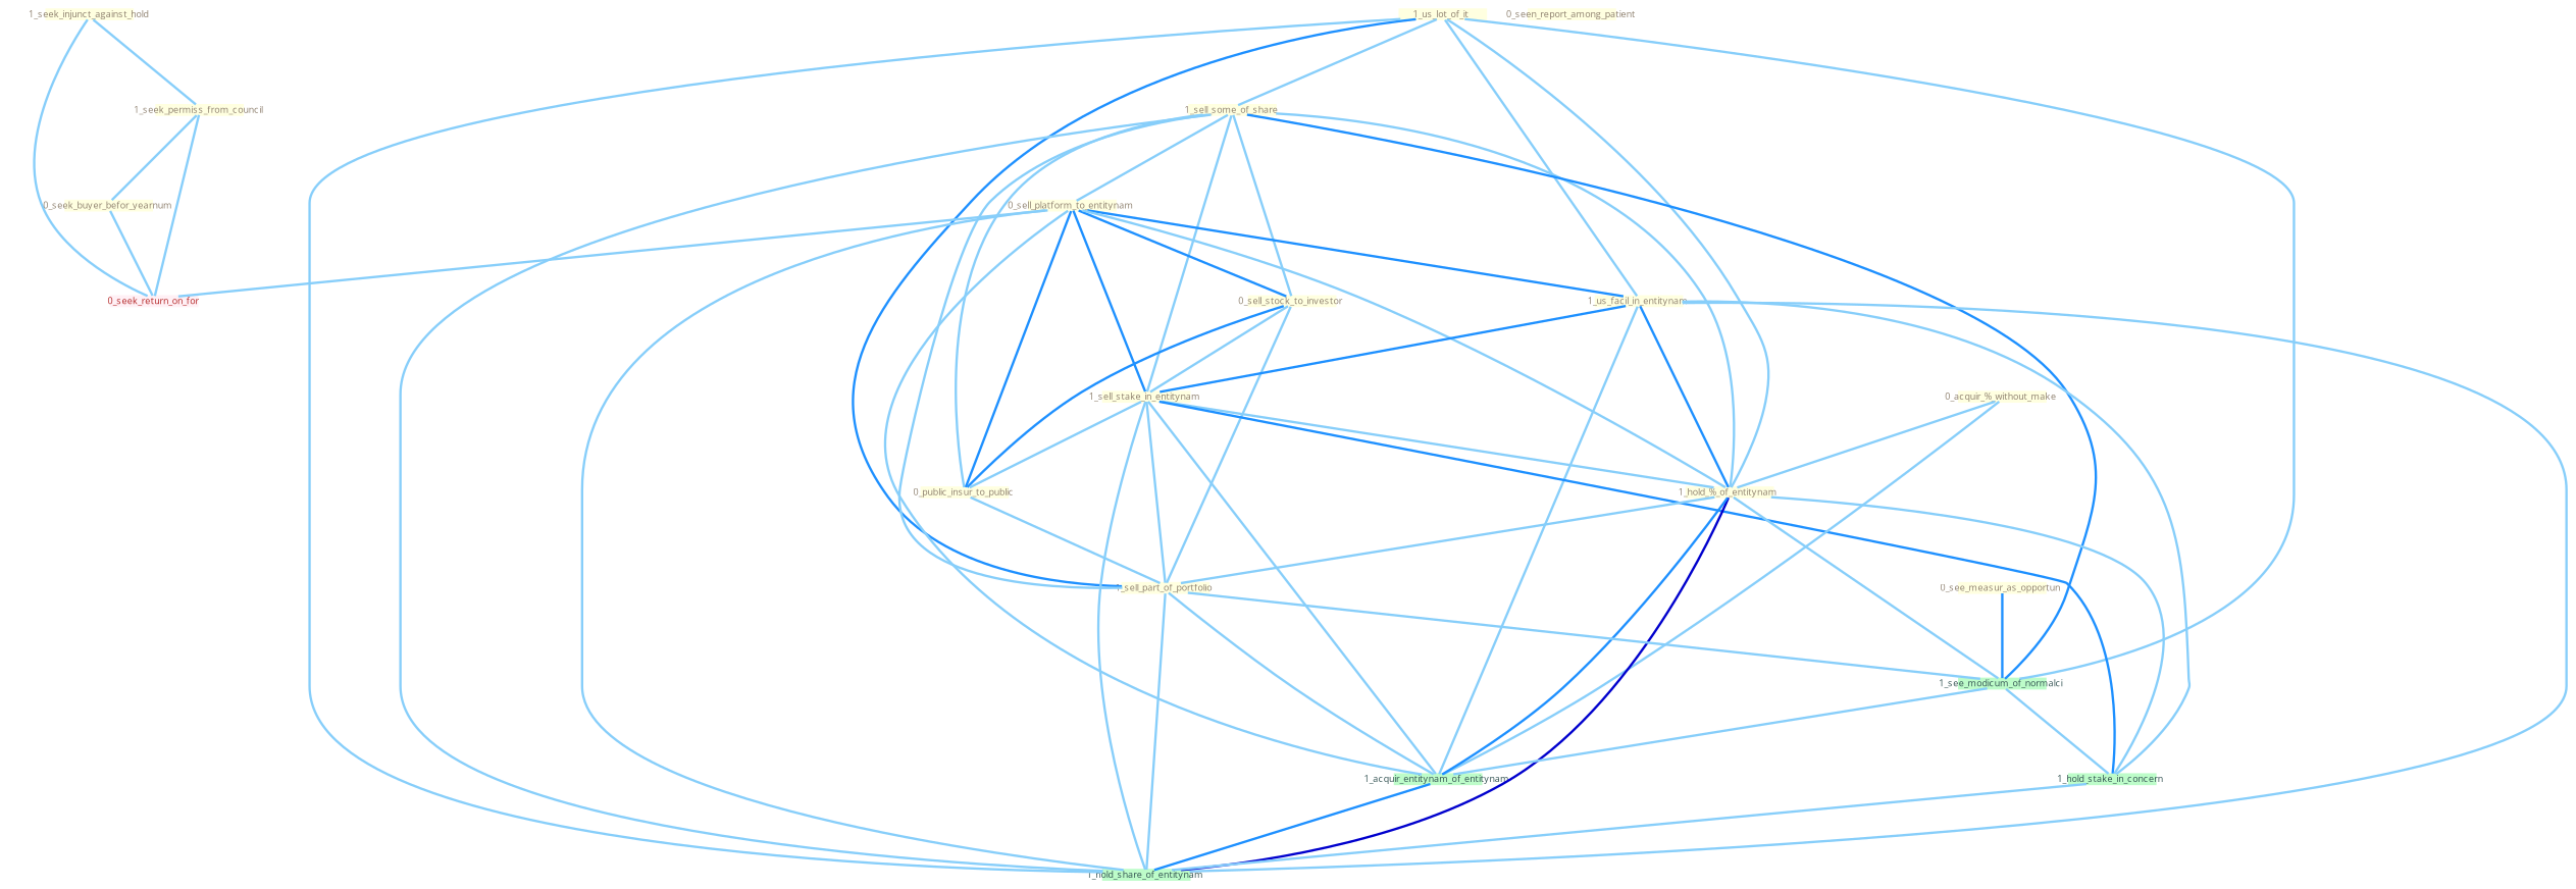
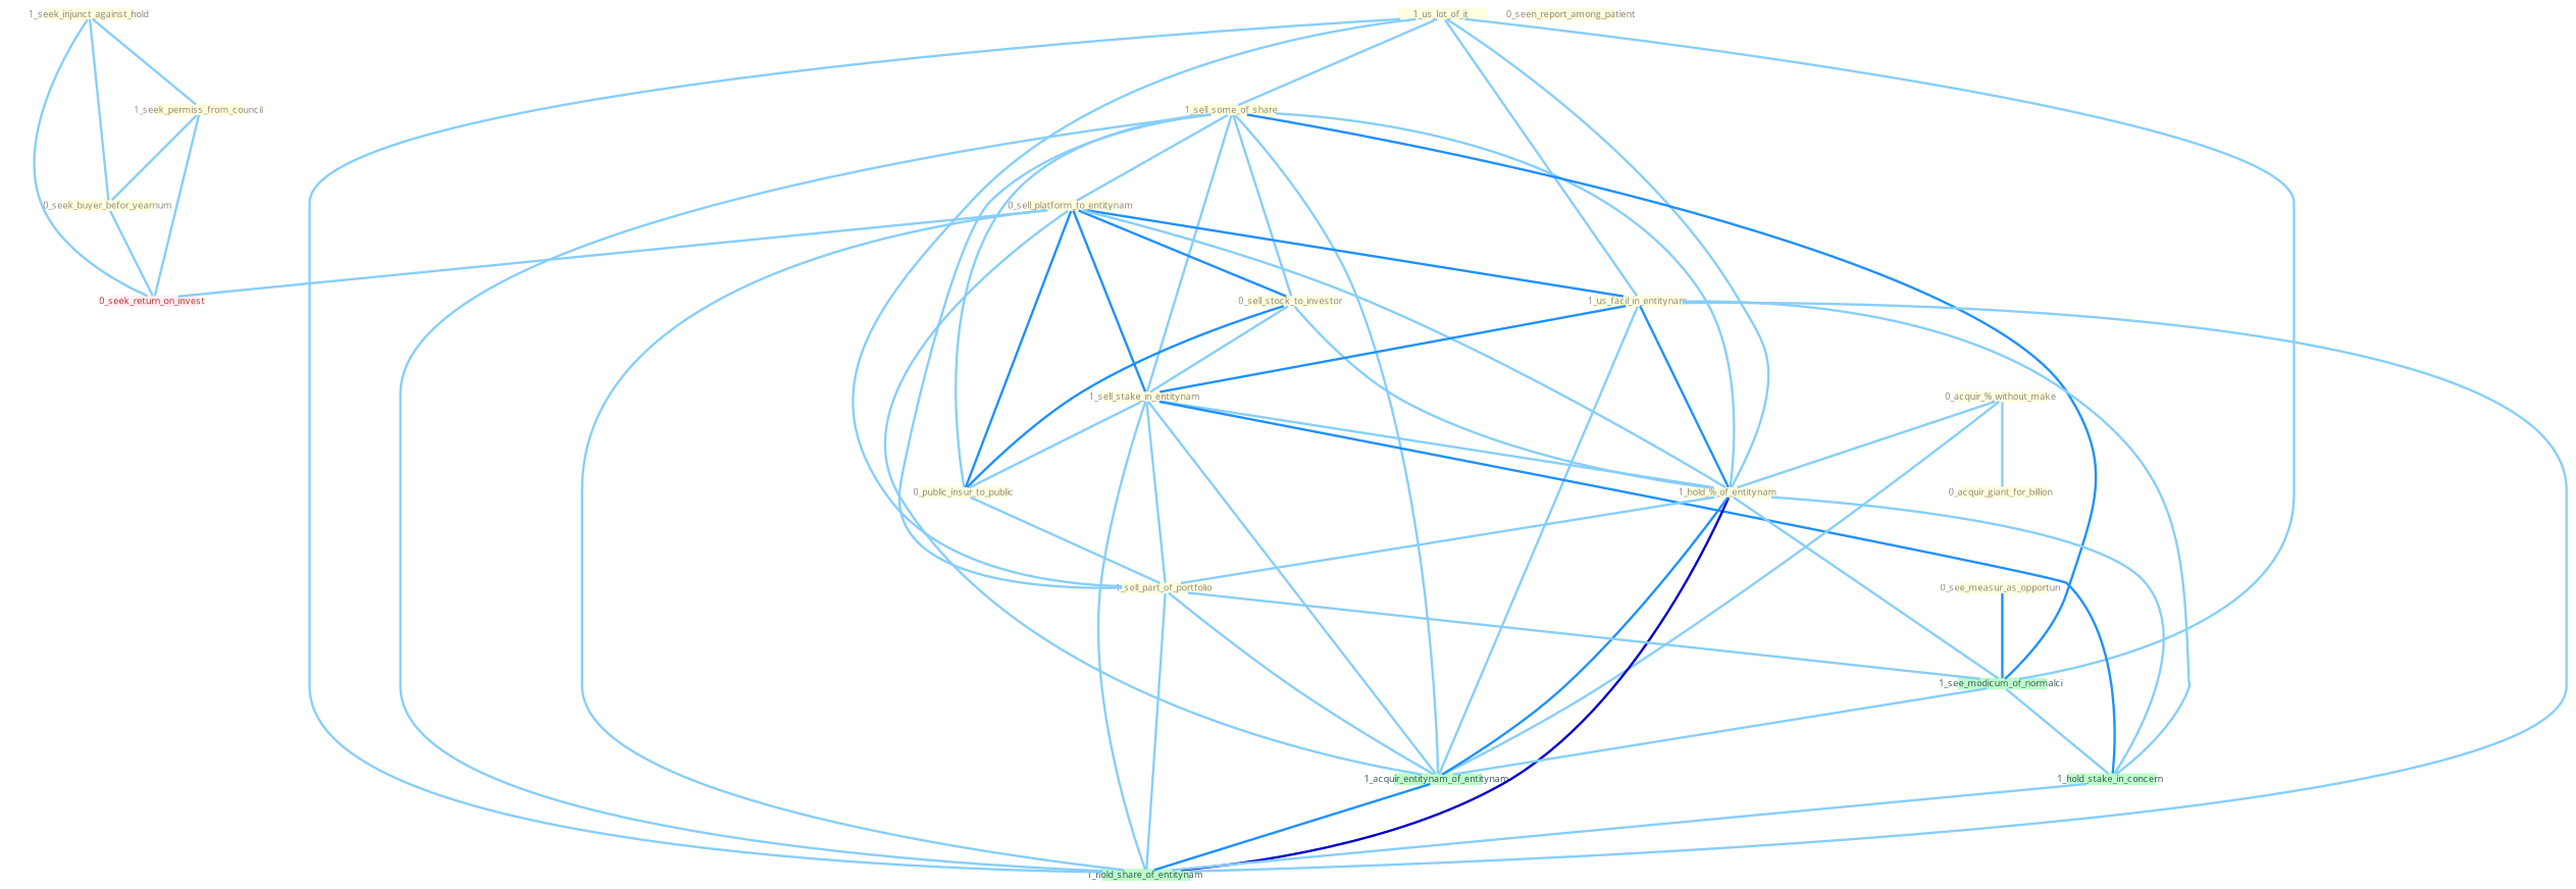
  graph {
    fontname="Open Sans"
    node [color="#ffffe0" fixedsize=true fontcolor="#8b7d6b" fontname="Open Sans" fontsize=4 shape=polygon style=filled]
    edge [color="#87cefa" fontname="Open Sans" w=1]
    n1 [height=.06 label="1_seek_injunct_against_hold" width=.5]
    "1_us_lot_of_it " [height=.06 width=.5]
    "0_seen_report_among_patient " [height=.06 width=.5]
    "1_sell_some_of_share " [height=.06 width=.5]
    "1_seek_permiss_from_council " [height=.06 width=.5]
    "0_see_measur_as_opportun " [height=.06 width=.5]
    "0_sell_platform_to_entitynam " [height=.06 width=.5]
    "0_sell_stock_to_investor " [height=.06 width=.5]
    "1_us_facil_in_entitynam " [height=.06 width=.5]
    "1_sell_stake_in_entitynam " [height=.06 width=.5]
    "0_acquir_%_without_make " [height=.06 width=.5]
    "1_hold_%_of_entitynam " [height=.06 width=.5]
+   "0_acquir_giant_for_billion " [height=.06 width=.5]
    n14 [height=.06 label="0_public_insur_to_public" width=.5]
    "0_seek_buyer_befor_yearnum " [height=.06 width=.5]
    "1_sell_part_of_portfolio " [height=.06 width=.5]
-   "0_seek_return_on_invest " [color="#fff0f5" fontcolor="#b22222" height=.06 width=.5 label="0_seek_return_on_for"]
+   "0_seek_return_on_invest " [color="#fff0f5" fontcolor="#b22222" height=.06 width=.5]
    "1_see_modicum_of_normalci " [color="#BDFCC9" fontcolor="#2f4f4f" height=.06 width=.5]
    "1_hold_share_of_entitynam " [color="#BDFCC9" fontcolor="#2f4f4f" height=.06 width=.5]
    "1_acquir_entitynam_of_entitynam " [color="#BDFCC9" fontcolor="#2f4f4f" height=.06 width=.5]
    "1_hold_stake_in_concern " [color="#BDFCC9" fontcolor="#2f4f4f" height=.06 width=.5]
    subgraph sub_1 {
      n1
      "1_us_lot_of_it "
      "0_seen_report_among_patient "
      "1_sell_some_of_share "
      "1_seek_permiss_from_council "
      "0_see_measur_as_opportun "
      "0_sell_platform_to_entitynam "
      "0_sell_stock_to_investor "
      "1_us_facil_in_entitynam "
      "1_sell_stake_in_entitynam "
      "0_acquir_%_without_make "
      "1_hold_%_of_entitynam "
+     "0_acquir_giant_for_billion "
      n14
      "0_seek_buyer_befor_yearnum "
      "1_sell_part_of_portfolio "
    }
    subgraph sub_2 {
      "0_seek_return_on_invest "
    }
    n1 -- "1_seek_permiss_from_council "
+   n1 -- "0_seek_buyer_befor_yearnum "
    n1 -- "0_seek_return_on_invest "
    "1_us_lot_of_it " -- "1_sell_some_of_share "
    "1_us_lot_of_it " -- "1_us_facil_in_entitynam "
    "1_us_lot_of_it " -- "1_hold_%_of_entitynam "
-   "1_us_lot_of_it " -- "1_sell_part_of_portfolio " [color="#1e90ff"]
+   "1_us_lot_of_it " -- "1_sell_part_of_portfolio "
    "1_us_lot_of_it " -- "1_see_modicum_of_normalci "
    "1_us_lot_of_it " -- "1_hold_share_of_entitynam "
    "1_sell_some_of_share " -- "0_sell_platform_to_entitynam "
    "1_sell_some_of_share " -- "0_sell_stock_to_investor "
    "1_sell_some_of_share " -- "1_sell_stake_in_entitynam "
    "1_sell_some_of_share " -- "1_hold_%_of_entitynam "
    "1_sell_some_of_share " -- n14
    "1_sell_some_of_share " -- "1_sell_part_of_portfolio " [w=2]
    "1_sell_some_of_share " -- "1_see_modicum_of_normalci " [color="#1e90ff"]
    "1_sell_some_of_share " -- "1_hold_share_of_entitynam "
+   "1_sell_some_of_share " -- "1_acquir_entitynam_of_entitynam "
    "1_seek_permiss_from_council " -- "0_seek_buyer_befor_yearnum "
    "1_seek_permiss_from_council " -- "0_seek_return_on_invest "
    "0_see_measur_as_opportun " -- "1_see_modicum_of_normalci " [color="#1e90ff"]
    "0_sell_platform_to_entitynam " -- "0_sell_stock_to_investor " [color="#1e90ff" w=2]
    "0_sell_platform_to_entitynam " -- "1_us_facil_in_entitynam " [color="#1e90ff"]
    "0_sell_platform_to_entitynam " -- "1_sell_stake_in_entitynam " [color="#1e90ff" w=2]
    "0_sell_platform_to_entitynam " -- "1_hold_%_of_entitynam "
    "0_sell_platform_to_entitynam " -- n14 [color="#1e90ff" w=2]
    "0_sell_platform_to_entitynam " -- "0_seek_return_on_invest "
    "0_sell_platform_to_entitynam " -- "1_hold_share_of_entitynam "
    "0_sell_platform_to_entitynam " -- "1_acquir_entitynam_of_entitynam "
    "0_sell_stock_to_investor " -- "1_sell_stake_in_entitynam "
    "0_sell_stock_to_investor " -- n14 [color="#1e90ff" w=2]
-   "0_sell_stock_to_investor " -- "1_sell_part_of_portfolio "
+   "0_sell_stock_to_investor " -- "1_hold_%_of_entitynam "
    "1_us_facil_in_entitynam " -- "1_sell_stake_in_entitynam " [color="#1e90ff" w=2]
    "1_us_facil_in_entitynam " -- "1_hold_%_of_entitynam " [color="#1e90ff"]
    "1_us_facil_in_entitynam " -- "1_hold_share_of_entitynam "
    "1_us_facil_in_entitynam " -- "1_acquir_entitynam_of_entitynam "
    "1_us_facil_in_entitynam " -- "1_hold_stake_in_concern "
    "1_sell_stake_in_entitynam " -- "1_hold_%_of_entitynam "
    "1_sell_stake_in_entitynam " -- n14
    "1_sell_stake_in_entitynam " -- "1_sell_part_of_portfolio "
    "1_sell_stake_in_entitynam " -- "1_hold_share_of_entitynam "
    "1_sell_stake_in_entitynam " -- "1_acquir_entitynam_of_entitynam "
    "1_sell_stake_in_entitynam " -- "1_hold_stake_in_concern " [color="#1e90ff" w=2]
    "0_acquir_%_without_make " -- "1_hold_%_of_entitynam "
+   "0_acquir_%_without_make " -- "0_acquir_giant_for_billion "
    "0_acquir_%_without_make " -- "1_acquir_entitynam_of_entitynam "
    "1_hold_%_of_entitynam " -- "1_sell_part_of_portfolio "
    "1_hold_%_of_entitynam " -- "1_see_modicum_of_normalci "
    "1_hold_%_of_entitynam " -- "1_hold_share_of_entitynam " [color="#0000cd" w=3]
    "1_hold_%_of_entitynam " -- "1_acquir_entitynam_of_entitynam " [color="#1e90ff" w=2]
    "1_hold_%_of_entitynam " -- "1_hold_stake_in_concern "
    n14 -- "1_sell_part_of_portfolio "
    "0_seek_buyer_befor_yearnum " -- "0_seek_return_on_invest "
    "1_sell_part_of_portfolio " -- "1_see_modicum_of_normalci "
    "1_sell_part_of_portfolio " -- "1_hold_share_of_entitynam "
    "1_sell_part_of_portfolio " -- "1_acquir_entitynam_of_entitynam "
    "1_see_modicum_of_normalci " -- "1_acquir_entitynam_of_entitynam "
    "1_see_modicum_of_normalci " -- "1_hold_stake_in_concern "
    "1_acquir_entitynam_of_entitynam " -- "1_hold_share_of_entitynam " [color="#1e90ff" w=2]
    "1_hold_stake_in_concern " -- "1_hold_share_of_entitynam "
  }
